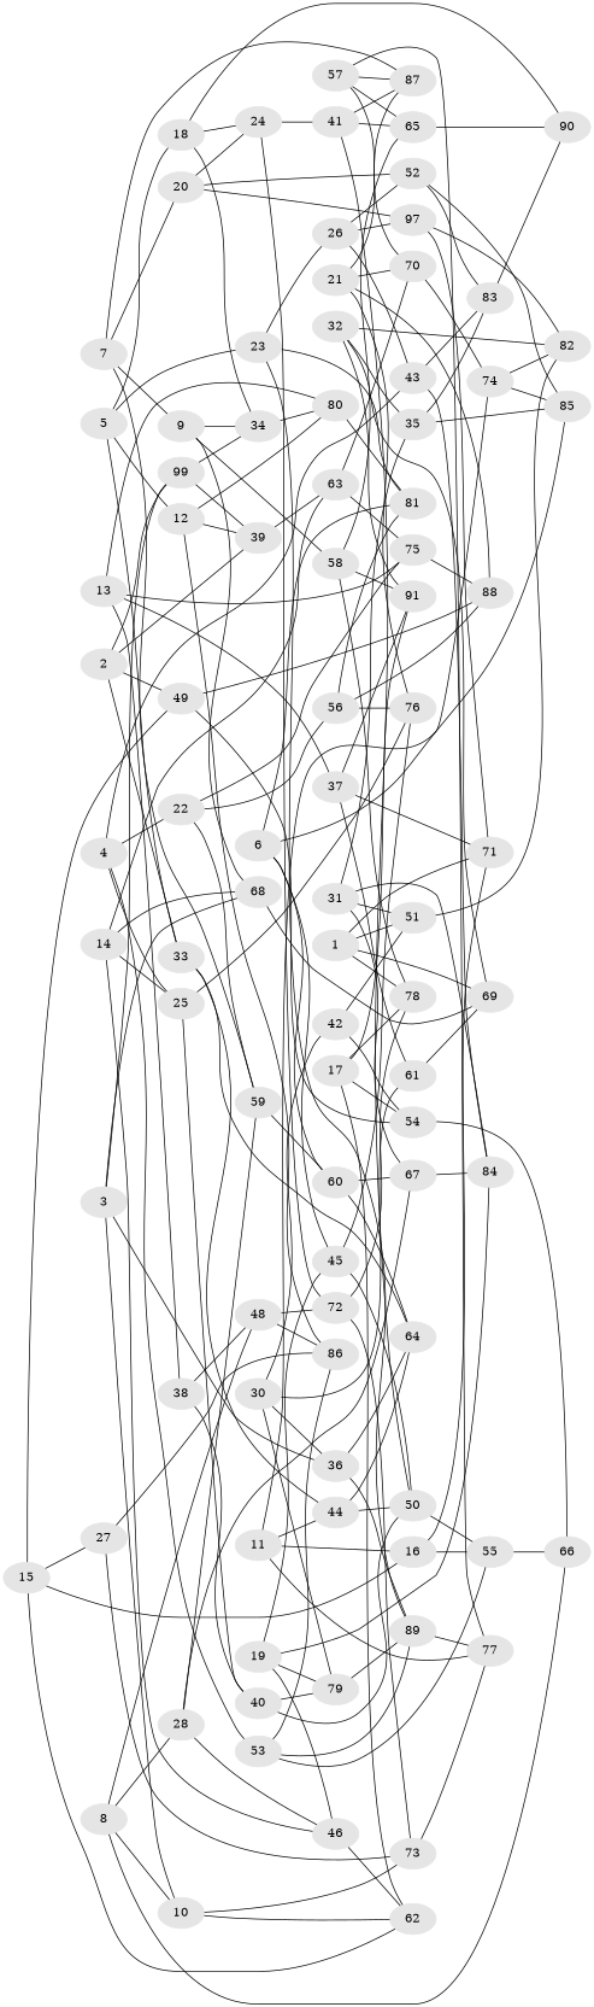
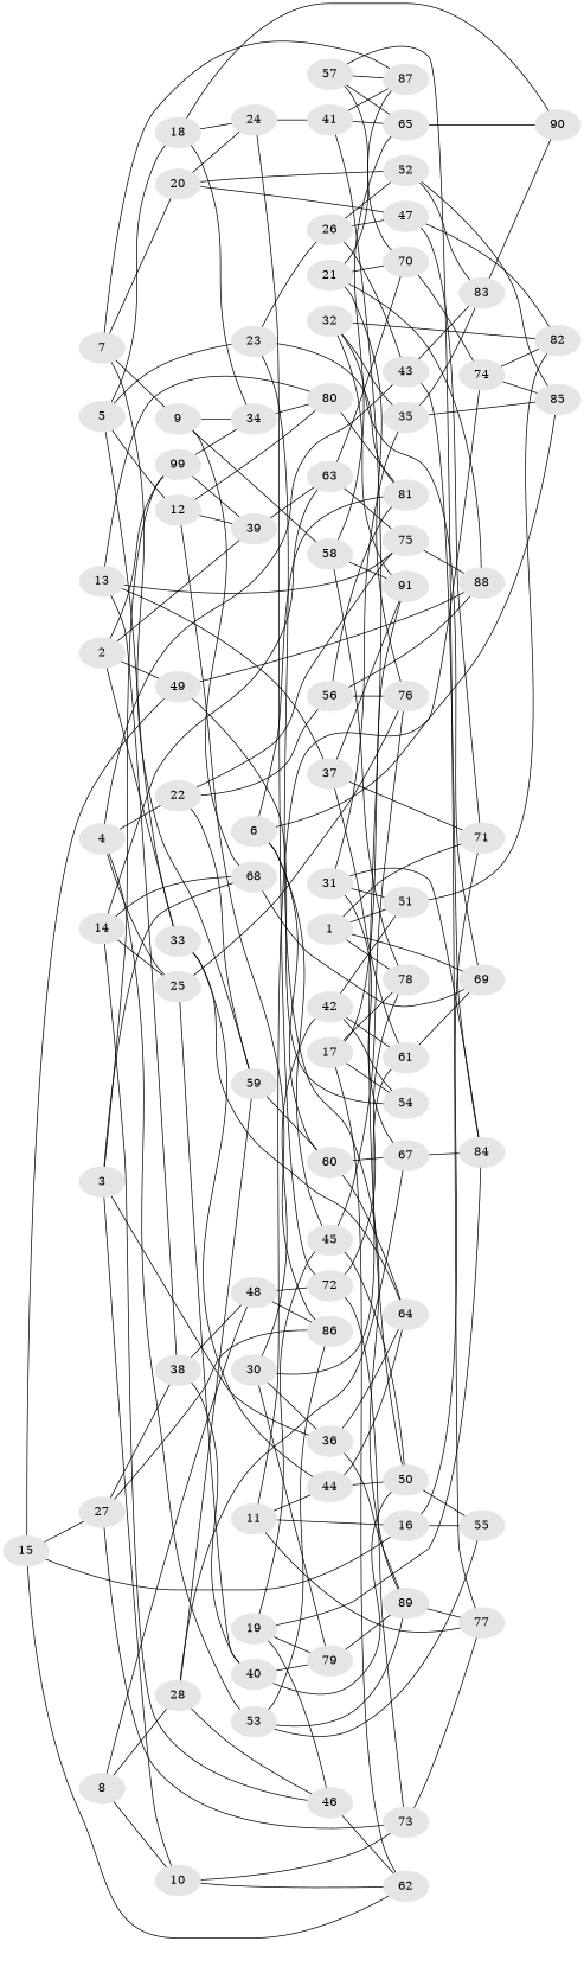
  graph {
    rankdir=LR
    node [color=gray90 style=filled]
    1
    51
    69
    71
    78
    82
    n7 [label=99]
    2
    33
    39
    49
    34
    44
    64
    63
    54
    88
    3
    10
    36
    68
    62
    73
    89
    4
    22
    25
    43
    53
    59
    75
    56
    76
    40
    84
    83
    86
    55
    5
    12
    18
    23
    80
    24
    90
    81
    26
    6
    45
    60
    85
    50
    67
    7
    9
    20
    87
    58
-   47 [label=97]
+   47
    52
    8
    28
    48
-   66
    46
    72
    91
    65
    77
    11
    16
    74
    13
    37
    38
    61
    14
    70
    15
    27
    17
    41
    19
    79
    21
    30
    42
    31
    35
    32
    57
    1 -- 51
    1 -- 69
    1 -- 71
    1 -- 78
    51 -- 82
    n7 -- 39
    n7 -- 34
    2 -- n7
    2 -- 33
    2 -- 39
    2 -- 49
    33 -- 44
    33 -- 64
    39 -- 63
    49 -- 54
    49 -- 88
    34 -- 80
    44 -- 64
    44 -- 50
    63 -- 75
    63 -- 70
-   54 -- 66
    3 -- n7
    3 -- 10
    3 -- 36
    3 -- 68
    10 -- 62
    10 -- 73
    36 -- 64
    36 -- 89
    68 -- 69
    73 -- 77
    89 -- 77
    4 -- 22
    4 -- 25
    4 -- 43
    4 -- 53
    22 -- 59
    22 -- 75
    22 -- 56
    25 -- 76
    25 -- 40
    43 -- 84
    43 -- 83
    53 -- 89
    53 -- 86
    53 -- 55
    59 -- 60
    75 -- 88
    56 -- 88
    56 -- 76
    56 -- 81
    40 -- 50
    40 -- 79
    83 -- 90
-   55 -- 66
    5 -- 33
    5 -- 12
    5 -- 18
    5 -- 23
    12 -- 39
    12 -- 86
    12 -- 80
    18 -- 34
    18 -- 24
    18 -- 90
    23 -- 89
    23 -- 81
    23 -- 26
    80 -- 81
    24 -- 72
    24 -- 41
    26 -- 43
    26 -- 47
    26 -- 52
    6 -- 81
    6 -- 45
    6 -- 60
    6 -- 85
    45 -- 76
    45 -- 50
    60 -- 64
    60 -- 67
    50 -- 55
    67 -- 84
    7 -- 59
    7 -- 9
    7 -- 20
    7 -- 87
    9 -- 34
    9 -- 68
    9 -- 58
    20 -- 24
    20 -- 47
    20 -- 52
    58 -- 78
    58 -- 91
    58 -- 65
    47 -- 71
    47 -- 82
    52 -- 83
    52 -- 85
    8 -- 10
    8 -- 28
    8 -- 48
-   8 -- 66
    28 -- 59
    28 -- 67
    28 -- 46
    48 -- 86
    48 -- 72
    46 -- 62
    72 -- 78
    72 -- 73
    65 -- 90
    11 -- 44
    11 -- 77
    11 -- 16
    11 -- 74
    16 -- 71
    16 -- 55
    74 -- 82
    74 -- 85
    13 -- 75
    13 -- 80
    13 -- 37
    13 -- 38
    37 -- 71
    37 -- 91
    37 -- 61
    38 -- 40
    38 -- 48
    61 -- 69
    14 -- 63
    14 -- 68
    14 -- 25
    14 -- 46
    70 -- 74
    15 -- 49
    15 -- 62
    15 -- 16
    15 -- 27
    27 -- 73
    27 -- 86
+   27 -- 38
    17 -- 78
    17 -- 54
    17 -- 62
    17 -- 91
    41 -- 50
    41 -- 87
    41 -- 65
    19 -- 84
    19 -- 45
    19 -- 46
    19 -- 79
    79 -- 89
    21 -- 88
    21 -- 76
    21 -- 87
    21 -- 70
    30 -- 36
    30 -- 61
    30 -- 79
    30 -- 42
    42 -- 51
    42 -- 54
+   42 -- 61
    31 -- 51
    31 -- 84
    31 -- 67
    31 -- 35
    35 -- 83
    35 -- 85
    32 -- 69
    32 -- 82
    32 -- 91
    32 -- 35
    57 -- 87
    57 -- 65
    57 -- 77
    57 -- 70
  }
